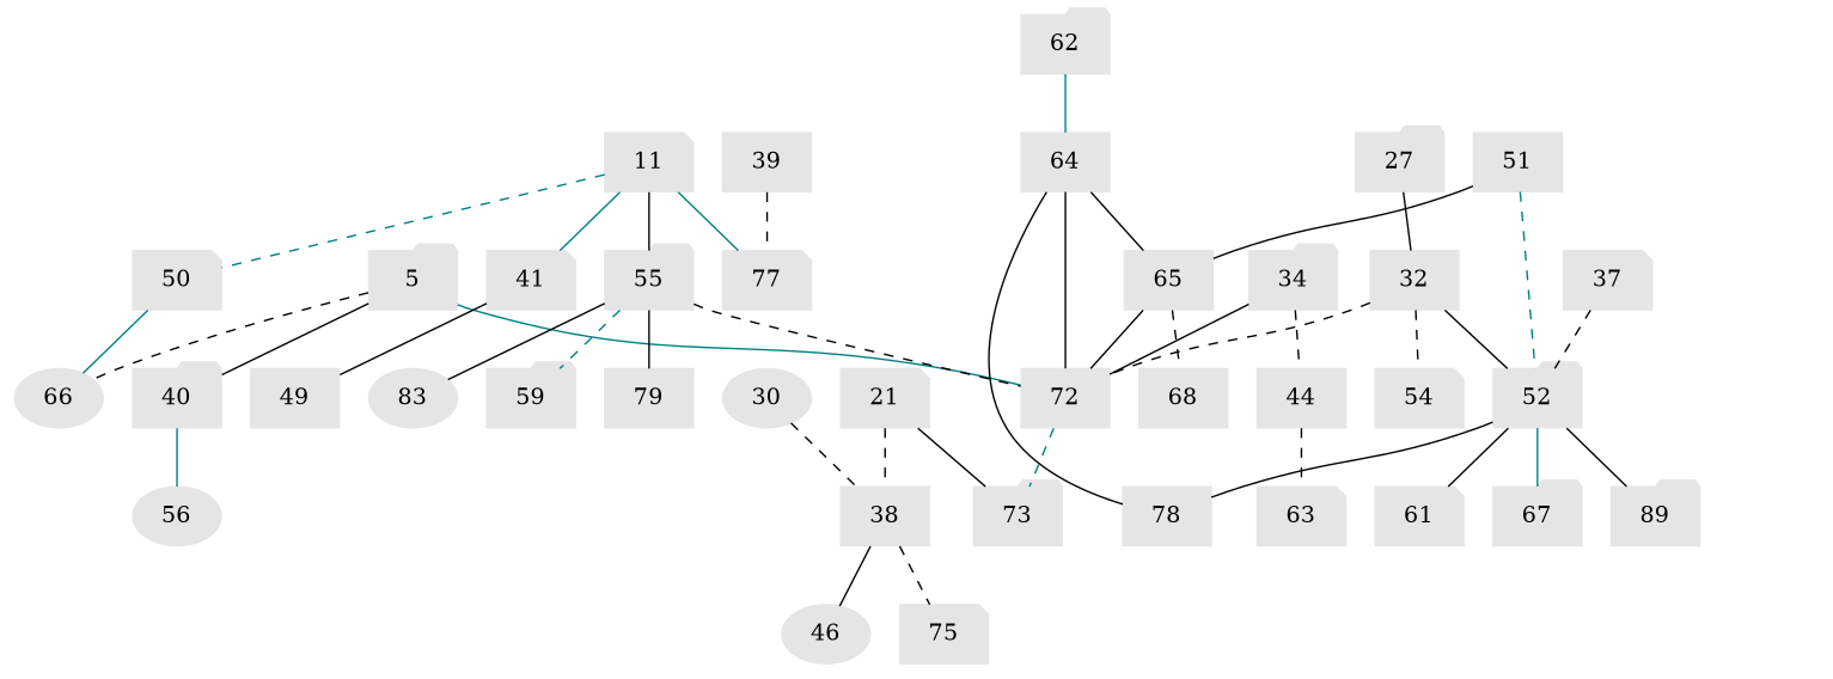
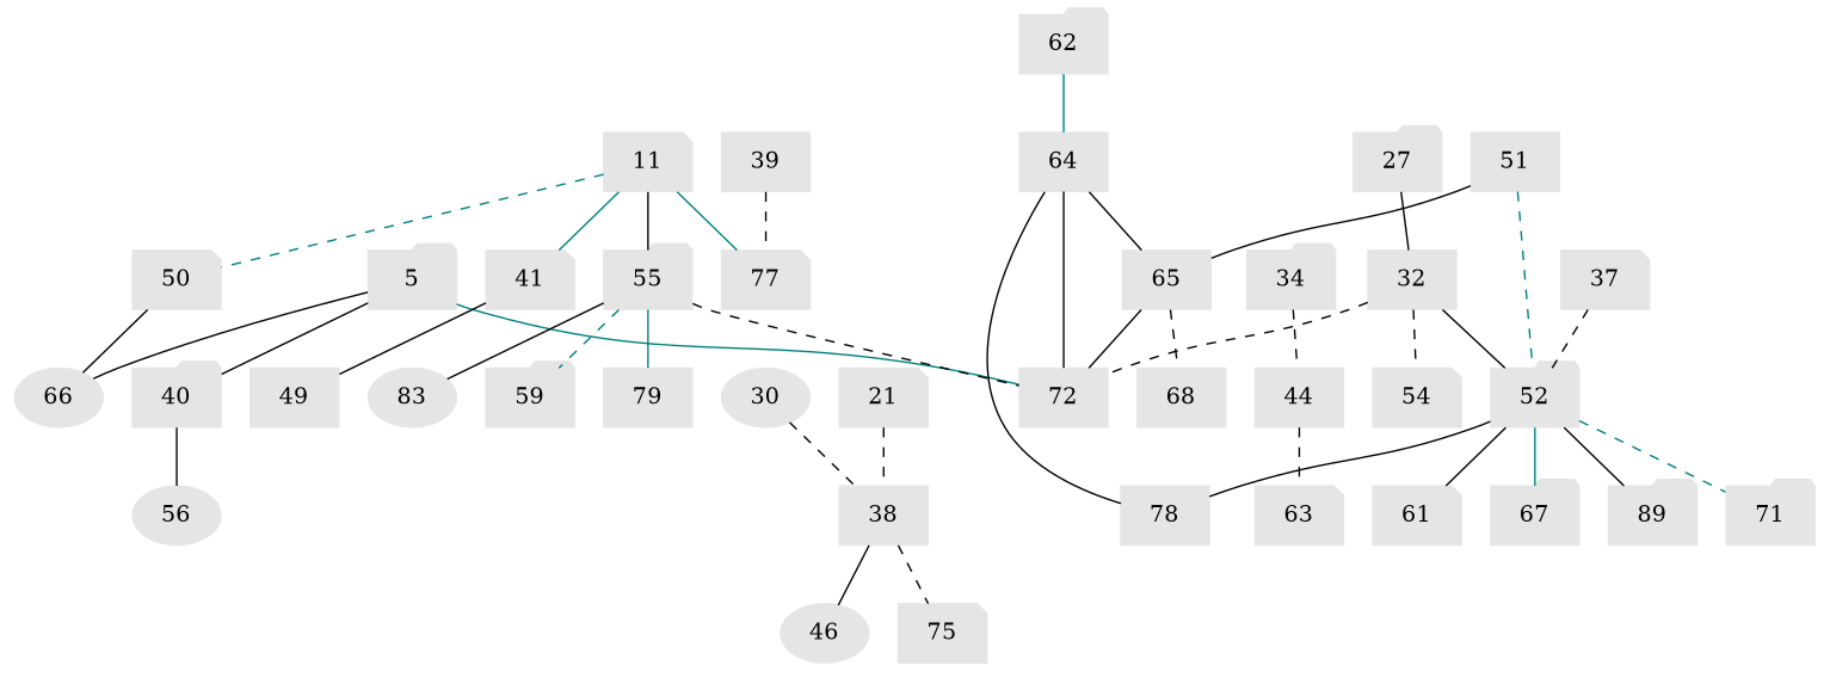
  graph {
    fontname="DejaVu Serif"
    node [color=gray90 fontname="DejaVu Serif" shape=folder style=filled]
    edge [color=black fontname="DejaVu Serif" style=solid]
    5 [super="+3"]
    40
    66 [shape=ellipse]
    72 [shape=box super="+47+26+35+53+70+60"]
    56 [shape=ellipse]
-   73
    11 [shape=note super="+9"]
    41 [shape=note super="+12"]
    50 [shape=note]
    55 [super="+6"]
    77 [shape=note super="+13+76"]
    49 [shape=box]
    59
    79 [shape=box]
    n15 [label=83 shape=ellipse super="+17+28"]
    21 [shape=note super="+16"]
    38 [shape=box super="+29"]
    46 [shape=ellipse]
    75 [shape=note]
    65 [shape=box super="+24+43"]
    68 [shape=box]
    32 [shape=box super="+20+15"]
    52 [super="+23+25"]
    54 [shape=note]
    27
    30 [shape=ellipse]
    61 [shape=note]
    67
    n29 [label=89]
+   71
    78 [shape=box]
    34
    44 [shape=box]
    63 [shape=note]
    37 [shape=note]
    39 [shape=box]
    51 [shape=box]
    64 [shape=box super="+57+58"]
    62
    5 -- 40
-   5 -- 66 [style=dashed]
+   5 -- 66
    5 -- 72 [color=teal weight=5]
-   40 -- 56 [color=teal]
-   72 -- 73 [color=teal style=dashed]
+   40 -- 56
    11 -- 41 [color=teal]
    11 -- 50 [color=teal style=dashed]
    11 -- 55
    11 -- 77 [color=teal weight=2]
    41 -- 49
-   50 -- 66 [color=teal]
+   50 -- 66
    55 -- 72 [style=dashed]
    55 -- 59 [color=teal style=dashed]
-   55 -- 79
+   55 -- 79 [color=teal]
    55 -- n15
-   21 -- 73
    21 -- 38 [style=dashed weight=2]
    38 -- 46
    38 -- 75 [style=dashed]
    65 -- 72
    65 -- 68 [style=dashed]
    32 -- 72 [style=dashed weight=2]
    32 -- 52 [weight=2]
    32 -- 54 [style=dashed]
    52 -- 61
    52 -- 67 [color=teal]
    52 -- n29
+   52 -- 71 [color=teal style=dashed]
    52 -- 78
    27 -- 32
    30 -- 38 [style=dashed]
-   34 -- 72
    34 -- 44 [style=dashed]
    44 -- 63 [style=dashed]
    37 -- 52 [style=dashed]
    39 -- 77 [style=dashed]
    51 -- 65
    51 -- 52 [color=teal style=dashed]
    64 -- 72 [weight=3]
    64 -- 65
    64 -- 78
    62 -- 64 [color=teal]
  }
